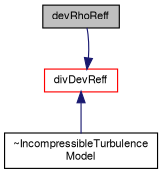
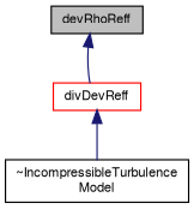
  digraph {
    rankdir=TB
    node [color=black fontname=FreeSans fontsize=10 shape=record]
    edge [color=midnightblue dir=back fontname=FreeSans fontsize=10 labelfontname=FreeSans labelfontsize=10 style=solid]
    n1 [fillcolor=grey75 fontcolor=black height=0.2 label=devRhoReff style=filled width=0.4]
    n2 [color=red height=0.2 label=divDevReff width=0.4]
    n3 [height=0.2 label="~IncompressibleTurbulence\lModel" width=0.4]
-   n2 -> n1
+   n1 -> n2
    n2 -> n3
  }
